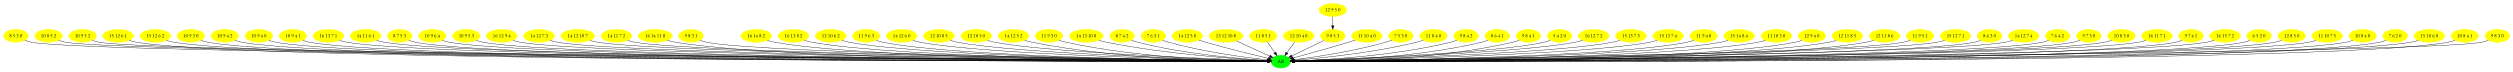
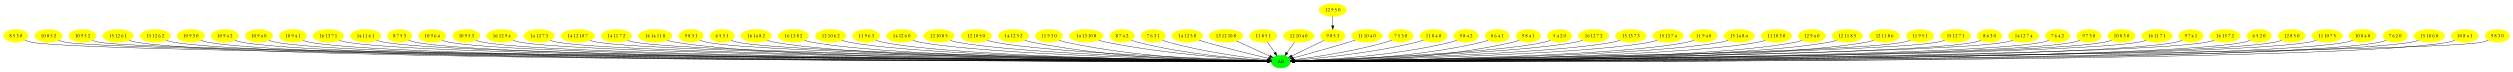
  strict digraph {
    fontname="EB Garamond"
    node [color=yellow fontname="EB Garamond" style=filled]
    edge [fontname="EB Garamond"]
    n1 [label="8 5 3 0"]
    AB [color=green]
    "10 8 5 2"
    "10 9 5 2"
    "15 12 6 1"
    "15 12 6 2"
    "10 9 3 0"
    "10 9 4 2"
    "10 9 4 0"
    "10 9 4 1"
    "16 13 7 1"
    "14 11 6 1"
    "8 7 5 3"
    "10 9 6 4"
    "10 9 5 3"
    "16 12 9 4"
    "14 12 7 3"
    "14 12 10 7"
    "14 11 7 2"
    "16 14 11 8"
    "9 8 3 1"
+   "6 5 3 1"
    "16 14 8 2"
    "16 13 8 2"
    "12 10 6 2"
    "11 9 6 3"
    "14 12 6 0"
    "12 10 8 5"
    "12 10 5 0"
    "14 12 5 2"
    "11 9 3 0"
    "14 13 10 8"
    "8 7 4 2"
    "7 6 3 1"
    "14 12 5 0"
    "13 12 10 8"
    "11 8 5 1"
    "12 10 4 0"
    "9 8 5 3"
    "11 10 4 0"
    "7 5 3 0"
    "11 8 4 0"
    "9 8 4 2"
    "8 6 4 1"
    "9 8 4 1"
    "5 4 2 0"
    "16 12 7 2"
    "15 13 7 3"
    "15 13 7 4"
    "12 9 5 0"
    "11 9 4 0"
    "15 14 8 4"
    "11 10 3 0"
    "12 9 4 0"
    "12 11 8 5"
    "12 11 8 6"
    "11 9 5 1"
    "15 12 7 1"
    "8 6 3 0"
    "14 12 7 4"
    "7 6 4 2"
    "9 7 3 0"
    "10 8 3 0"
    "16 11 7 1"
    "9 7 4 1"
    "16 15 7 2"
    "6 5 2 0"
    "12 8 5 0"
    "11 10 7 5"
    "10 8 4 0"
    "7 6 2 0"
    "15 10 6 0"
    "10 8 4 1"
    "9 8 3 0"
    n1 -> AB
    "10 8 5 2" -> AB
    "10 9 5 2" -> AB
    "15 12 6 1" -> AB
    "15 12 6 2" -> AB
    "10 9 3 0" -> AB
    "10 9 4 2" -> AB
    "10 9 4 0" -> AB
    "10 9 4 1" -> AB
    "16 13 7 1" -> AB
    "14 11 6 1" -> AB
    "8 7 5 3" -> AB
    "10 9 6 4" -> AB
    "10 9 5 3" -> AB
    "16 12 9 4" -> AB
    "14 12 7 3" -> AB
    "14 12 10 7" -> AB
    "14 11 7 2" -> AB
    "16 14 11 8" -> AB
    "9 8 3 1" -> AB
+   "6 5 3 1" -> AB
    "16 14 8 2" -> AB
    "16 13 8 2" -> AB
    "12 10 6 2" -> AB
    "11 9 6 3" -> AB
    "14 12 6 0" -> AB
    "12 10 8 5" -> AB
    "12 10 5 0" -> AB
    "14 12 5 2" -> AB
    "11 9 3 0" -> AB
    "14 13 10 8" -> AB
    "8 7 4 2" -> AB
    "7 6 3 1" -> AB
    "14 12 5 0" -> AB
    "13 12 10 8" -> AB
    "11 8 5 1" -> AB
    "12 10 4 0" -> AB
    "9 8 5 3" -> AB
    "11 10 4 0" -> AB
    "7 5 3 0" -> AB
    "11 8 4 0" -> AB
    "9 8 4 2" -> AB
    "8 6 4 1" -> AB
    "9 8 4 1" -> AB
    "5 4 2 0" -> AB
    "16 12 7 2" -> AB
    "15 13 7 3" -> AB
    "15 13 7 4" -> AB
    "12 9 5 0" -> "9 8 5 3"
    "11 9 4 0" -> AB
    "15 14 8 4" -> AB
    "11 10 3 0" -> AB
    "12 9 4 0" -> AB
    "12 11 8 5" -> AB
    "12 11 8 6" -> AB
    "11 9 5 1" -> AB
    "15 12 7 1" -> AB
    "8 6 3 0" -> AB
    "14 12 7 4" -> AB
    "7 6 4 2" -> AB
    "9 7 3 0" -> AB
    "10 8 3 0" -> AB
    "16 11 7 1" -> AB
    "9 7 4 1" -> AB
    "16 15 7 2" -> AB
    "6 5 2 0" -> AB
    "12 8 5 0" -> AB
    "11 10 7 5" -> AB
    "10 8 4 0" -> AB
    "7 6 2 0" -> AB
    "15 10 6 0" -> AB
    "10 8 4 1" -> AB
    "9 8 3 0" -> AB
  }
